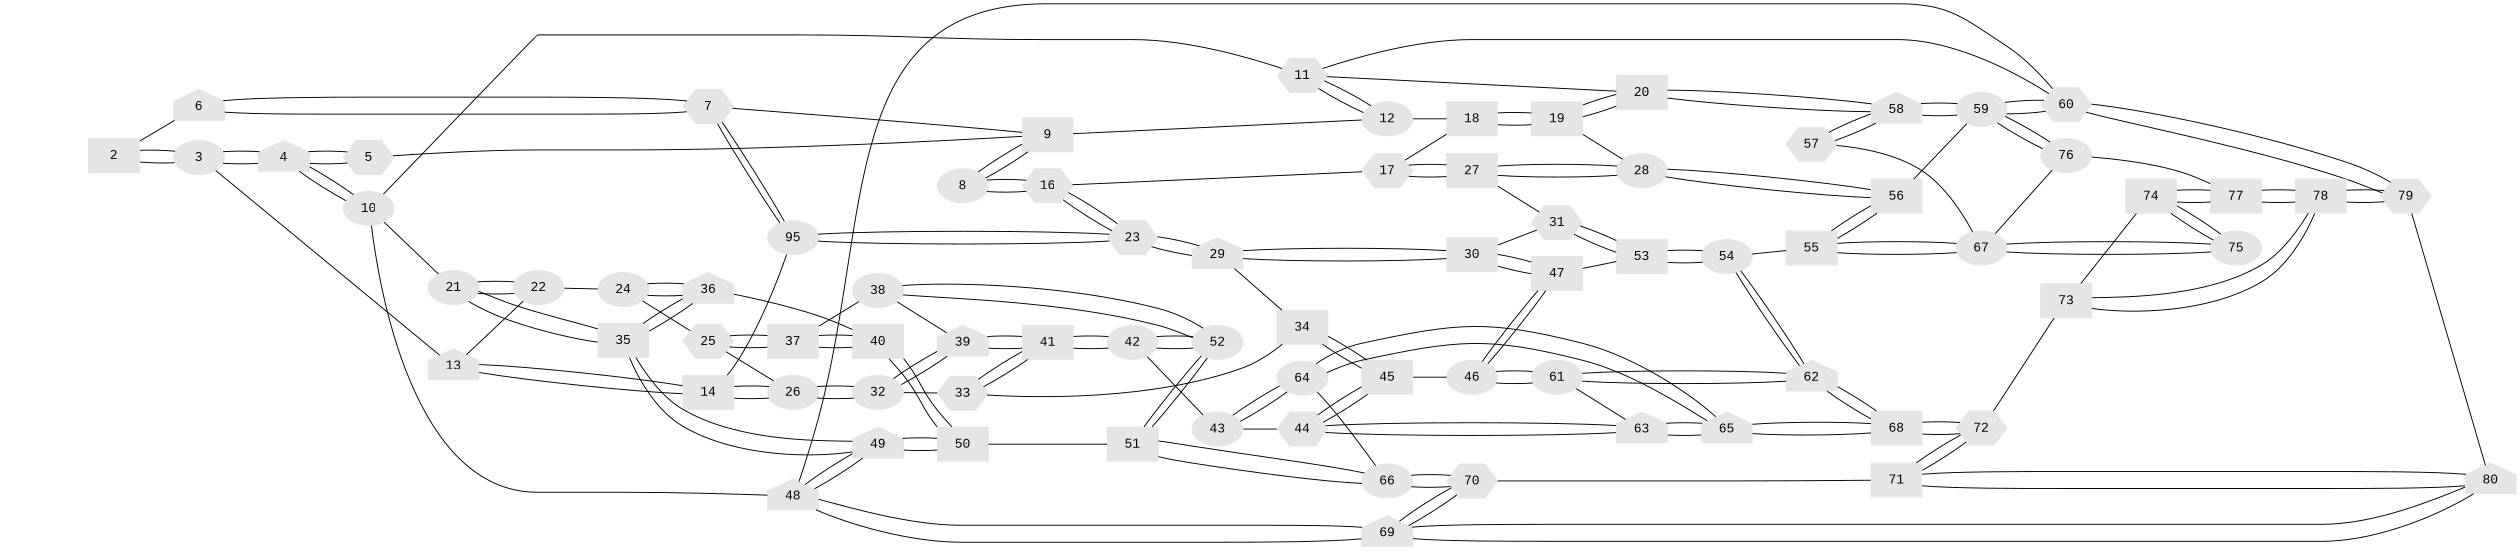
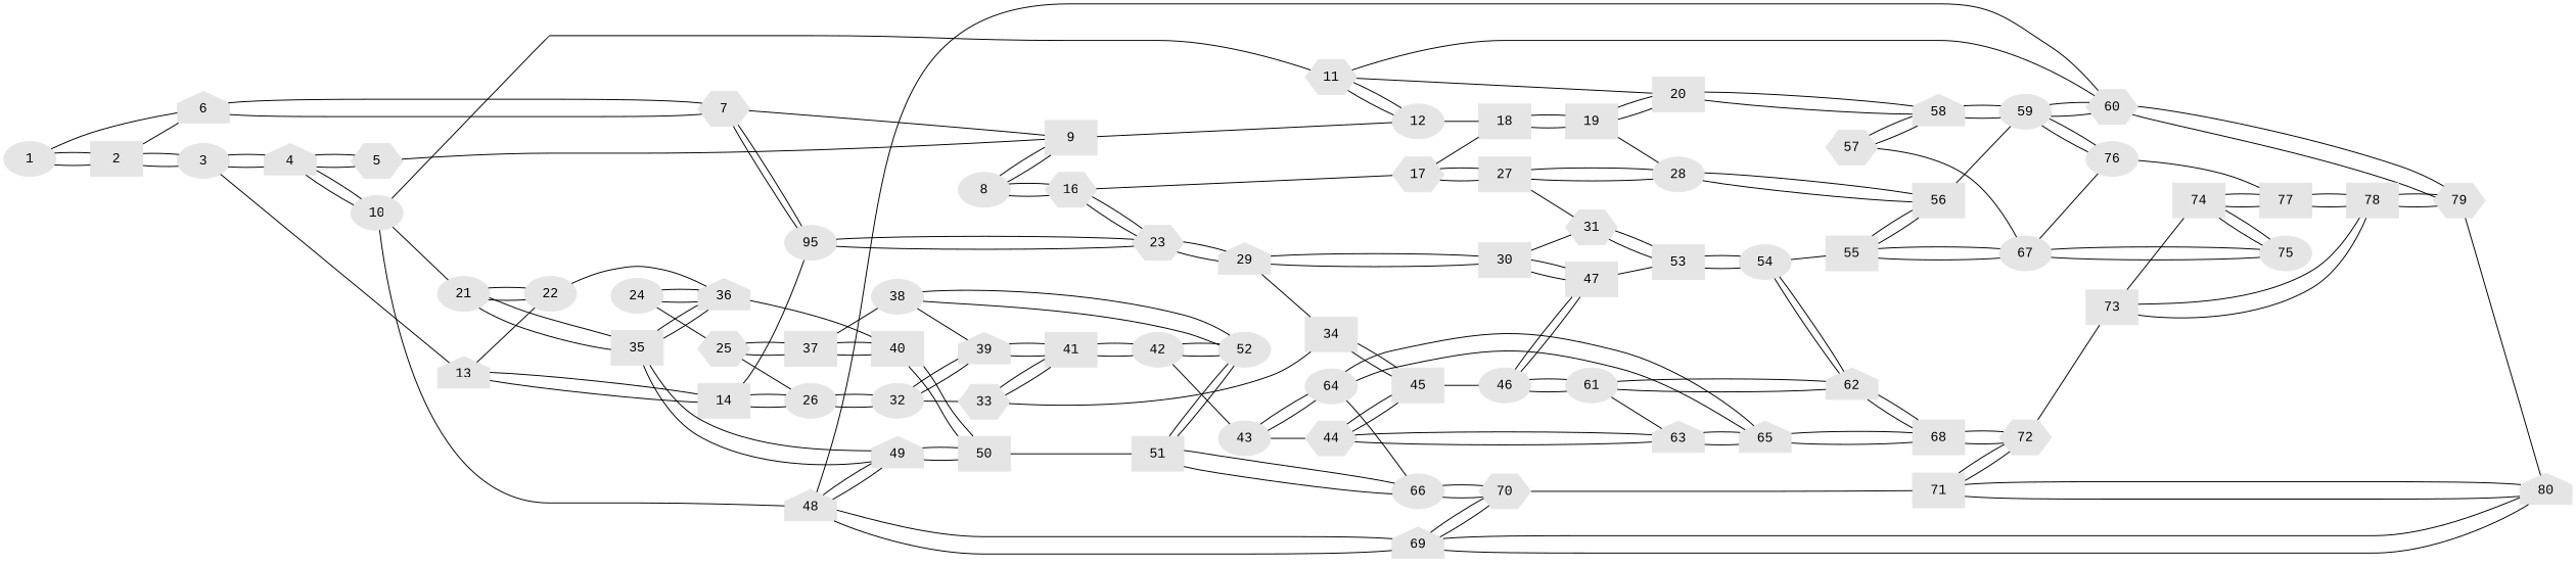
  graph {
    fontname="Liberation Mono"
    rankdir=LR
    node [color=gray90 fontname="Liberation Mono" shape=box style=filled]
    edge [fontname="Liberation Mono"]
+   1 [shape=ellipse]
    2
    6 [shape=house]
    3 [shape=ellipse]
    7 [shape=hexagon]
    4 [shape=house]
    13 [shape=house]
    5 [shape=hexagon]
    10 [shape=ellipse]
    14
    22 [shape=ellipse]
    9
    11 [shape=hexagon]
    21 [shape=ellipse]
    48 [shape=house]
    12 [shape=ellipse]
    n17 [label=95 shape=ellipse]
    8 [shape=ellipse]
    16 [shape=hexagon]
    23 [shape=hexagon]
    17 [shape=hexagon]
    18
    20
    60 [shape=hexagon]
    35
    49 [shape=house]
    69 [shape=house]
    58 [shape=house]
    79 [shape=hexagon]
    19
    26 [shape=ellipse]
    24 [shape=ellipse]
    32 [shape=ellipse]
    29 [shape=house]
    27
    28 [shape=ellipse]
    31 [shape=hexagon]
    56
    59 [shape=ellipse]
    36 [shape=house]
    25 [shape=hexagon]
    30
    34
    37
    40
    38 [shape=ellipse]
    33 [shape=hexagon]
    39 [shape=house]
    53
    47
    45
    54 [shape=ellipse]
    41
    42 [shape=ellipse]
    46 [shape=ellipse]
    50
    52 [shape=ellipse]
    51
    43 [shape=ellipse]
    44 [shape=hexagon]
    64 [shape=ellipse]
    63 [shape=house]
    66 [shape=ellipse]
    65 [shape=house]
    61 [shape=ellipse]
    62 [shape=house]
    70 [shape=hexagon]
    80 [shape=house]
    55
    67 [shape=ellipse]
    68
    76 [shape=ellipse]
    75 [shape=ellipse]
    57 [shape=hexagon]
    77
    72 [shape=hexagon]
    71
    73
    74
    78
+   1 -- 2
+   1 -- 2
+   1 -- 6
    2 -- 6
    2 -- 3
    2 -- 3
    6 -- 7
    6 -- 7
    3 -- 4
    3 -- 4
    3 -- 13
    7 -- 9
    7 -- n17
    7 -- n17
    4 -- 5
    4 -- 5
    4 -- 10
    4 -- 10
    13 -- 14
    13 -- 14
    13 -- 22
    5 -- 9
    10 -- 11
    10 -- 21
    10 -- 48
    14 -- n17
    14 -- 26
    14 -- 26
-   22 -- 24
+   22 -- 36
    9 -- 12
    11 -- 12
    11 -- 12
    11 -- 20
    11 -- 60
    21 -- 22
    21 -- 22
    21 -- 35
    21 -- 35
    48 -- 60
    48 -- 49
    48 -- 49
    48 -- 69
    48 -- 69
    12 -- 18
    n17 -- 23
    n17 -- 23
    8 -- 9
    8 -- 9
    8 -- 16
    8 -- 16
    16 -- 23
    16 -- 23
    16 -- 17
    23 -- 29
    23 -- 29
    17 -- 18
    17 -- 27
    17 -- 27
    18 -- 19
    18 -- 19
    20 -- 58
    20 -- 58
    60 -- 79
    60 -- 79
    35 -- 49
    35 -- 49
    35 -- 36
    35 -- 36
    49 -- 50
    49 -- 50
    69 -- 70
    69 -- 70
    69 -- 80
    69 -- 80
    58 -- 59
    58 -- 59
    79 -- 80
    19 -- 20
    19 -- 20
    19 -- 28
    26 -- 32
    26 -- 32
    24 -- 36
    24 -- 36
    24 -- 25
    32 -- 33
    32 -- 39
    32 -- 39
    29 -- 30
    29 -- 30
    29 -- 34
    27 -- 28
    27 -- 28
    27 -- 31
    28 -- 56
    28 -- 56
    31 -- 53
    31 -- 53
    56 -- 59
    59 -- 60
    59 -- 60
    59 -- 76
    59 -- 76
    36 -- 40
    25 -- 26
    25 -- 37
    25 -- 37
    30 -- 31
    30 -- 47
    30 -- 47
    34 -- 45
    34 -- 45
    37 -- 40
    37 -- 40
    37 -- 38
    40 -- 50
    40 -- 50
    38 -- 39
    38 -- 52
    38 -- 52
    33 -- 34
    33 -- 41
    33 -- 41
    39 -- 41
    39 -- 41
    53 -- 54
    53 -- 54
    47 -- 53
    45 -- 46
    54 -- 62
    54 -- 62
    54 -- 55
    41 -- 42
    41 -- 42
    42 -- 52
    42 -- 52
    42 -- 43
    46 -- 47
    46 -- 47
    46 -- 61
    46 -- 61
    50 -- 51
    51 -- 52
    51 -- 52
    51 -- 66
    51 -- 66
    43 -- 44
    43 -- 64
    43 -- 64
    44 -- 45
    44 -- 45
    44 -- 63
    44 -- 63
    64 -- 66
    64 -- 65
    64 -- 65
    63 -- 65
    63 -- 65
    66 -- 70
    66 -- 70
    65 -- 68
    65 -- 68
    61 -- 63
    61 -- 62
    61 -- 62
    62 -- 68
    62 -- 68
    70 -- 71
    55 -- 56
    55 -- 56
    55 -- 67
    55 -- 67
    67 -- 76
    67 -- 75
    67 -- 75
    68 -- 72
    68 -- 72
    76 -- 77
    57 -- 58
    57 -- 58
    57 -- 67
    77 -- 78
    77 -- 78
    72 -- 73
    71 -- 80
    71 -- 80
    71 -- 72
    71 -- 72
    73 -- 74
    73 -- 78
    73 -- 78
    74 -- 75
    74 -- 75
    74 -- 77
    74 -- 77
    78 -- 79
    78 -- 79
  }
